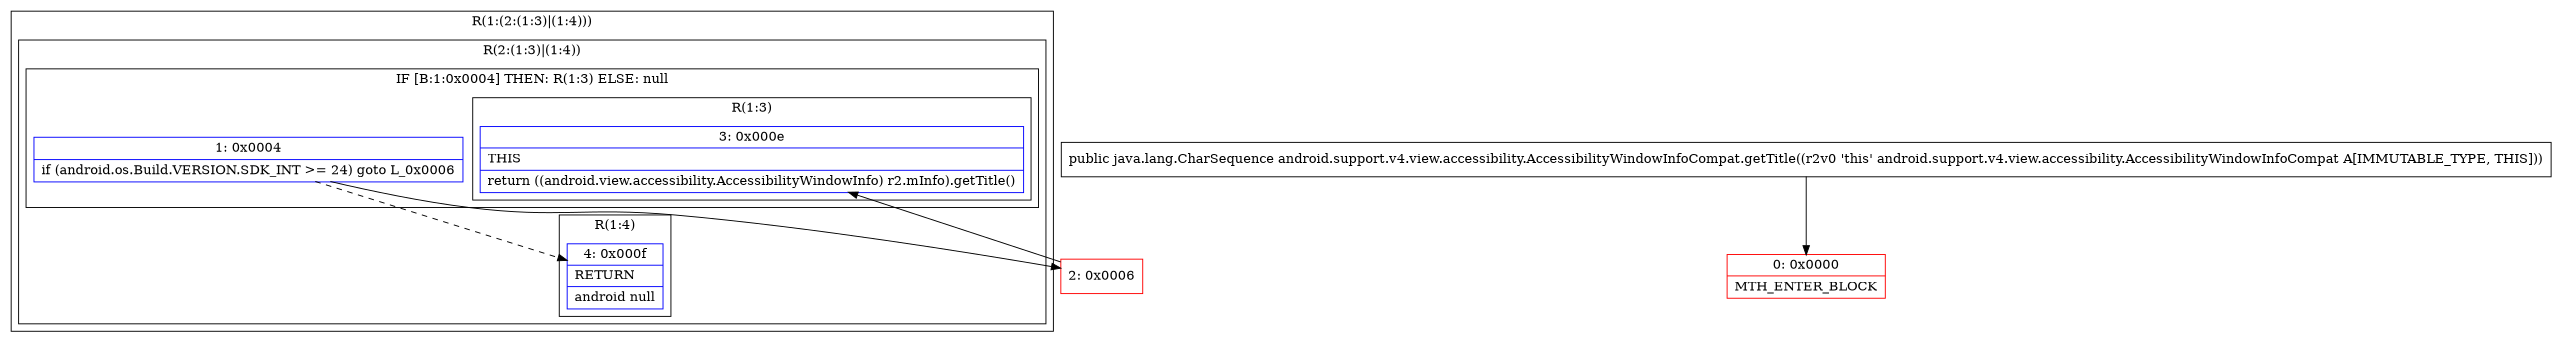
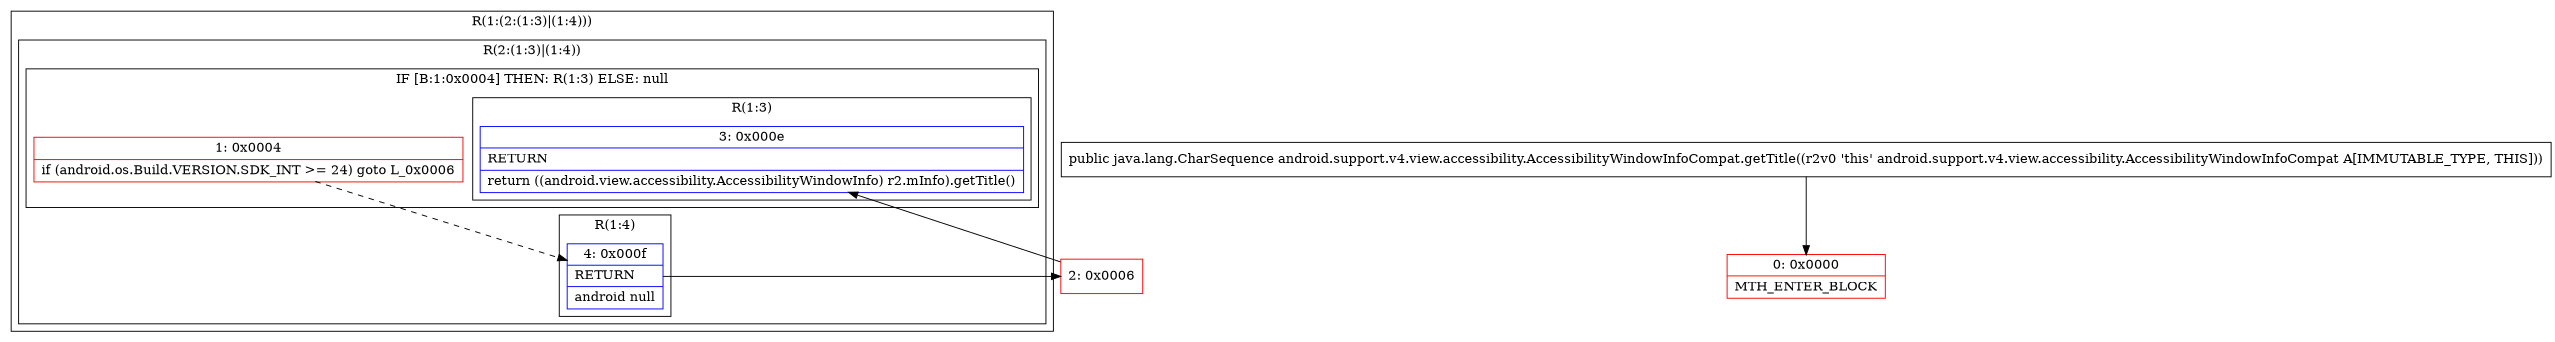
  digraph {
    node [color=blue shape=record]
-   n1 [label="{3\:\ 0x000e|THIS\l|return ((android.view.accessibility.AccessibilityWindowInfo) r2.mInfo).getTitle()\l}"]
-   n2 [label="{1\:\ 0x0004|if (android.os.Build.VERSION.SDK_INT \>= 24) goto L_0x0006\l}"]
+   n1 [label="{3\:\ 0x000e|RETURN\l|return ((android.view.accessibility.AccessibilityWindowInfo) r2.mInfo).getTitle()\l}"]
+   n2 [color=red label="{1\:\ 0x0004|if (android.os.Build.VERSION.SDK_INT \>= 24) goto L_0x0006\l}"]
    n3 [label="{4\:\ 0x000f|RETURN\l|android null\l}"]
    n4 [color=red label="{2\:\ 0x0006}"]
    n5 [color=red label="{0\:\ 0x0000|MTH_ENTER_BLOCK\l}"]
    n6 [label="{public java.lang.CharSequence android.support.v4.view.accessibility.AccessibilityWindowInfoCompat.getTitle((r2v0 'this' android.support.v4.view.accessibility.AccessibilityWindowInfoCompat A[IMMUTABLE_TYPE, THIS])) }" color=""]
    subgraph cluster_1 {
      label="R(1:(2:(1:3)|(1:4)))"
      subgraph cluster_2 {
        label="R(2:(1:3)|(1:4))"
        subgraph cluster_3 {
          label="IF [B:1:0x0004] THEN: R(1:3) ELSE: null"
          n2
          subgraph cluster_4 {
            label="R(1:3)"
            n1
          }
        }
        subgraph cluster_5 {
          label="R(1:4)"
          n3
        }
      }
    }
    n2 -> n3 [style=dashed]
-   n2 -> n4
+   n3 -> n4
    n4 -> n1
    n6 -> n5
  }
